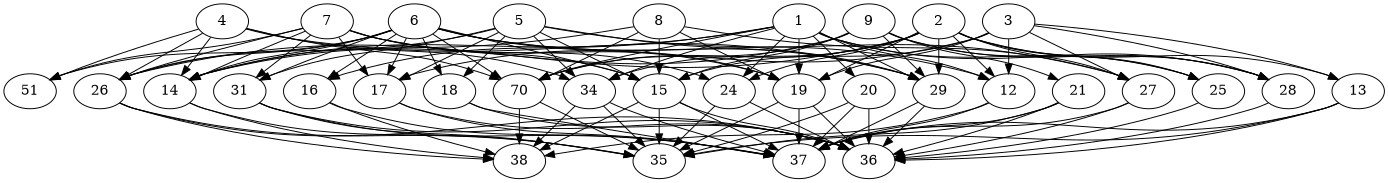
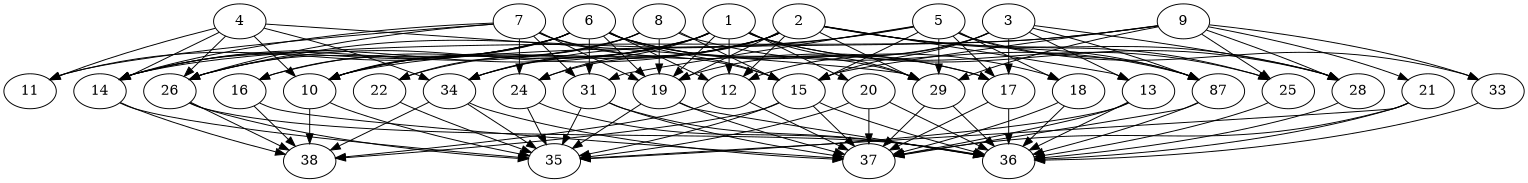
  digraph {
    node [alpha=0.18]
    1 [alpha=0.12 expect_size=2478064395091968000]
-   10 [alpha=0.15 expect_size=416068665942582848 label=70]
+   10 [alpha=0.15 expect_size=416068665942582848]
    12 [alpha=0.10 expect_size=21607881404365930496]
    14 [expect_size=1679702638644507648]
    16 [expect_size=1191522491603047415808]
    19 [alpha=0.09 expect_size=349851062005430720]
    20 [alpha=0.05 expect_size=33314337816275628]
    24 [alpha=0.07 expect_size=1106485255136725696512]
    25 [expect_size=340841129175777216]
    28 [alpha=0.11 expect_size=117941122030740608]
    29 [alpha=0.02 expect_size=1675626357941891760128]
    34 [alpha=0.10 expect_size=4681866936067855]
    35 [alpha=0.08 expect_size=381982435186936]
    38 [alpha=0.14 expect_size=3528942638513750]
    37 [alpha=0.12 expect_size=30804828185706889216]
    36 [alpha=0.05 expect_size=463319148845903552]
    2 [alpha=0.02 expect_size=482299479758615871488]
    13 [expect_size=11664007215134270]
+   22 [alpha=0.16 expect_size=4818115432777900]
    26 [alpha=0.16 expect_size=338037094006319480832]
-   27 [alpha=0.20 expect_size=38650032739581952000]
+   27 [alpha=0.20 expect_size=38650032739581952000 label=87]
    3 [alpha=0.04 expect_size=1996375896022743]
    15 [alpha=0.16 expect_size=25885685314520296]
    17 [alpha=0.02 expect_size=551333320462568521728]
    4 [alpha=0.11 expect_size=636169942437636079616]
-   11 [alpha=0.03 expect_size=22281056240611856 label=51]
+   11 [alpha=0.03 expect_size=22281056240611856]
    5 [alpha=0.04 expect_size=138832993991243333632]
    18 [alpha=0.16 expect_size=2740875540916715]
    31 [alpha=0.03 expect_size=367571913554994240]
+   33 [alpha=0.02 expect_size=27209283549037724]
    6 [alpha=0.19 expect_size=259519435953312416]
    7 [alpha=0.14 expect_size=72873436950194]
    8 [alpha=0.05 expect_size=41300567802064666624]
    9 [alpha=0.14 expect_size=50318187363644080]
    21 [alpha=0.03 expect_size=4478151162055837]
    1 -> 10
    1 -> 12
    1 -> 14
    1 -> 16
    1 -> 19
    1 -> 20
    1 -> 24
    1 -> 25
    1 -> 28
    1 -> 29
    1 -> 34
    10 -> 35
    10 -> 38
    12 -> 38
    12 -> 37
    14 -> 35
    14 -> 38
    16 -> 38
    16 -> 37
    19 -> 35
    19 -> 37
    19 -> 36
    20 -> 35
    20 -> 37
    20 -> 36
    24 -> 35
    24 -> 36
    25 -> 36
    28 -> 36
    29 -> 37
    29 -> 36
    34 -> 35
    34 -> 38
    34 -> 37
    2 -> 10
    2 -> 12
    2 -> 19
    2 -> 24
    2 -> 25
    2 -> 28
    2 -> 29
    2 -> 34
    2 -> 13
+   2 -> 22
    2 -> 26
    2 -> 27
    13 -> 35
    13 -> 37
    13 -> 36
+   22 -> 35
    26 -> 35
    26 -> 38
    26 -> 36
    27 -> 37
    27 -> 36
    3 -> 12
    3 -> 19
    3 -> 28
    3 -> 13
    3 -> 27
    3 -> 15
    3 -> 17
    15 -> 35
    15 -> 38
    15 -> 37
    15 -> 36
    17 -> 37
    17 -> 36
    4 -> 10
    4 -> 14
    4 -> 29
    4 -> 34
    4 -> 26
    4 -> 11
    5 -> 29
    5 -> 34
    5 -> 26
    5 -> 27
    5 -> 15
    5 -> 17
    5 -> 18
    5 -> 31
+   5 -> 33
    18 -> 37
    18 -> 36
    31 -> 35
    31 -> 37
    31 -> 36
+   33 -> 36
    6 -> 10
    6 -> 12
    6 -> 14
    6 -> 16
    6 -> 19
    6 -> 29
    6 -> 26
    6 -> 15
    6 -> 17
    6 -> 11
    6 -> 18
    6 -> 31
    7 -> 14
    7 -> 19
    7 -> 24
    7 -> 26
    7 -> 15
    7 -> 17
    7 -> 11
    7 -> 31
    8 -> 10
    8 -> 14
    8 -> 19
+   8 -> 22
    8 -> 27
    8 -> 15
    9 -> 10
    9 -> 14
    9 -> 25
    9 -> 28
    9 -> 29
    9 -> 15
+   9 -> 33
    9 -> 21
    21 -> 35
    21 -> 37
    21 -> 36
  }
